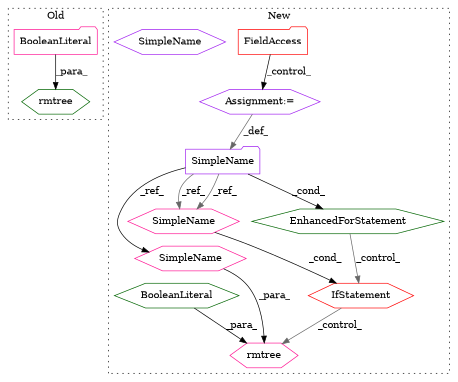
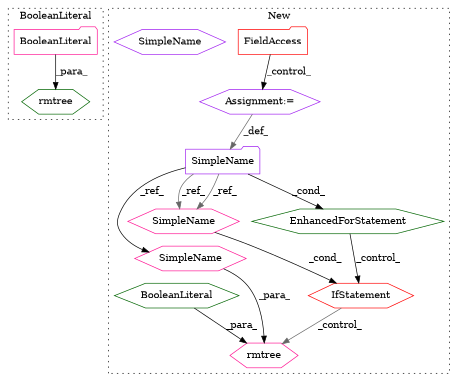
  digraph {
    node [a=42 color=deeppink l=10 s="1262,1351" shape=hexagon]
    edge [color=black]
    n1 [a=32 color=darkgreen l="7,1" label=rmtree s="1101,1128"]
    n2 [a=9 l=4 label=BooleanLiteral s=1124 shape=folder]
    n3 [a=25 color=red l="4,2" label=IfStatement s="1361,1375"]
    n4 [a=7 color=purple l="53,2" label="Assignment:="]
    n5 [a=70 color=darkgreen l="53,2" label=EnhancedForStatement]
    n6 [a=22 color=red l=16 label=FieldAccess s=1335 shape=folder]
    n7 [a=32 l="7,1" label=rmtree s="1394,1416"]
    n8 [a=9 color=darkgreen l=4 label=BooleanLiteral s=1412]
    n9 [color=purple label=SimpleName s=1322 shape=folder]
    n10 [color=purple label=SimpleName s=1365]
    n11 [label=SimpleName s=1401]
    n12 [label=SimpleName s=1365]
    subgraph cluster_1 {
-     label=Old
+     label=BooleanLiteral
      style=dotted
      n1
      n2
    }
    subgraph cluster_2 {
      label=New
      style=dotted
      n3
      n4
      n5
      n6
      n7
      n8
      n9
      n10
      n11
      n12
    }
    n2 -> n1 [label=_para_]
    n3 -> n7 [color=gray40 label=_control_]
    n4 -> n9 [color=gray40 label=_def_]
-   n5 -> n3 [color=gray40 label=_control_]
+   n5 -> n3 [label=_control_]
    n6 -> n4 [label=_control_]
    n8 -> n7 [label=_para_]
    n9 -> n5 [label=_cond_]
    n9 -> n11 [label=_ref_]
    n9 -> n12 [color=gray40 label=_ref_]
    n9 -> n12 [color=gray40 label=_ref_]
    n11 -> n7 [label=_para_]
    n12 -> n3 [label=_cond_]
  }
